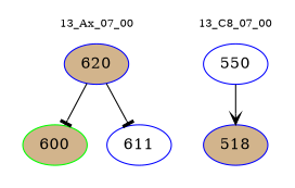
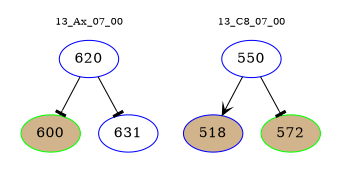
  digraph {
    node [color=blue fillcolor=tan style=filled]
    edge [arrowhead=tee color=black]
-   n1 [label=620]
+   n1 [fillcolor=white label=620]
    n2 [color=green label=600]
-   n3 [fillcolor=white label=611]
+   n3 [fillcolor=white label=631]
    n4 [fillcolor=white label=550]
    n5 [label=518]
+   n6 [color=green label=572]
    subgraph cluster_1 {
      color=white
      fontsize=10
      label="13_Ax_07_00"
      n1
      n2
      n3
    }
    subgraph cluster_2 {
      color=white
      fontsize=10
      label="13_C8_07_00"
      n4
      n5
+     n6
    }
    n1 -> n2
    n1 -> n3
    n4 -> n5 [arrowhead=vee]
+   n4 -> n6
  }
